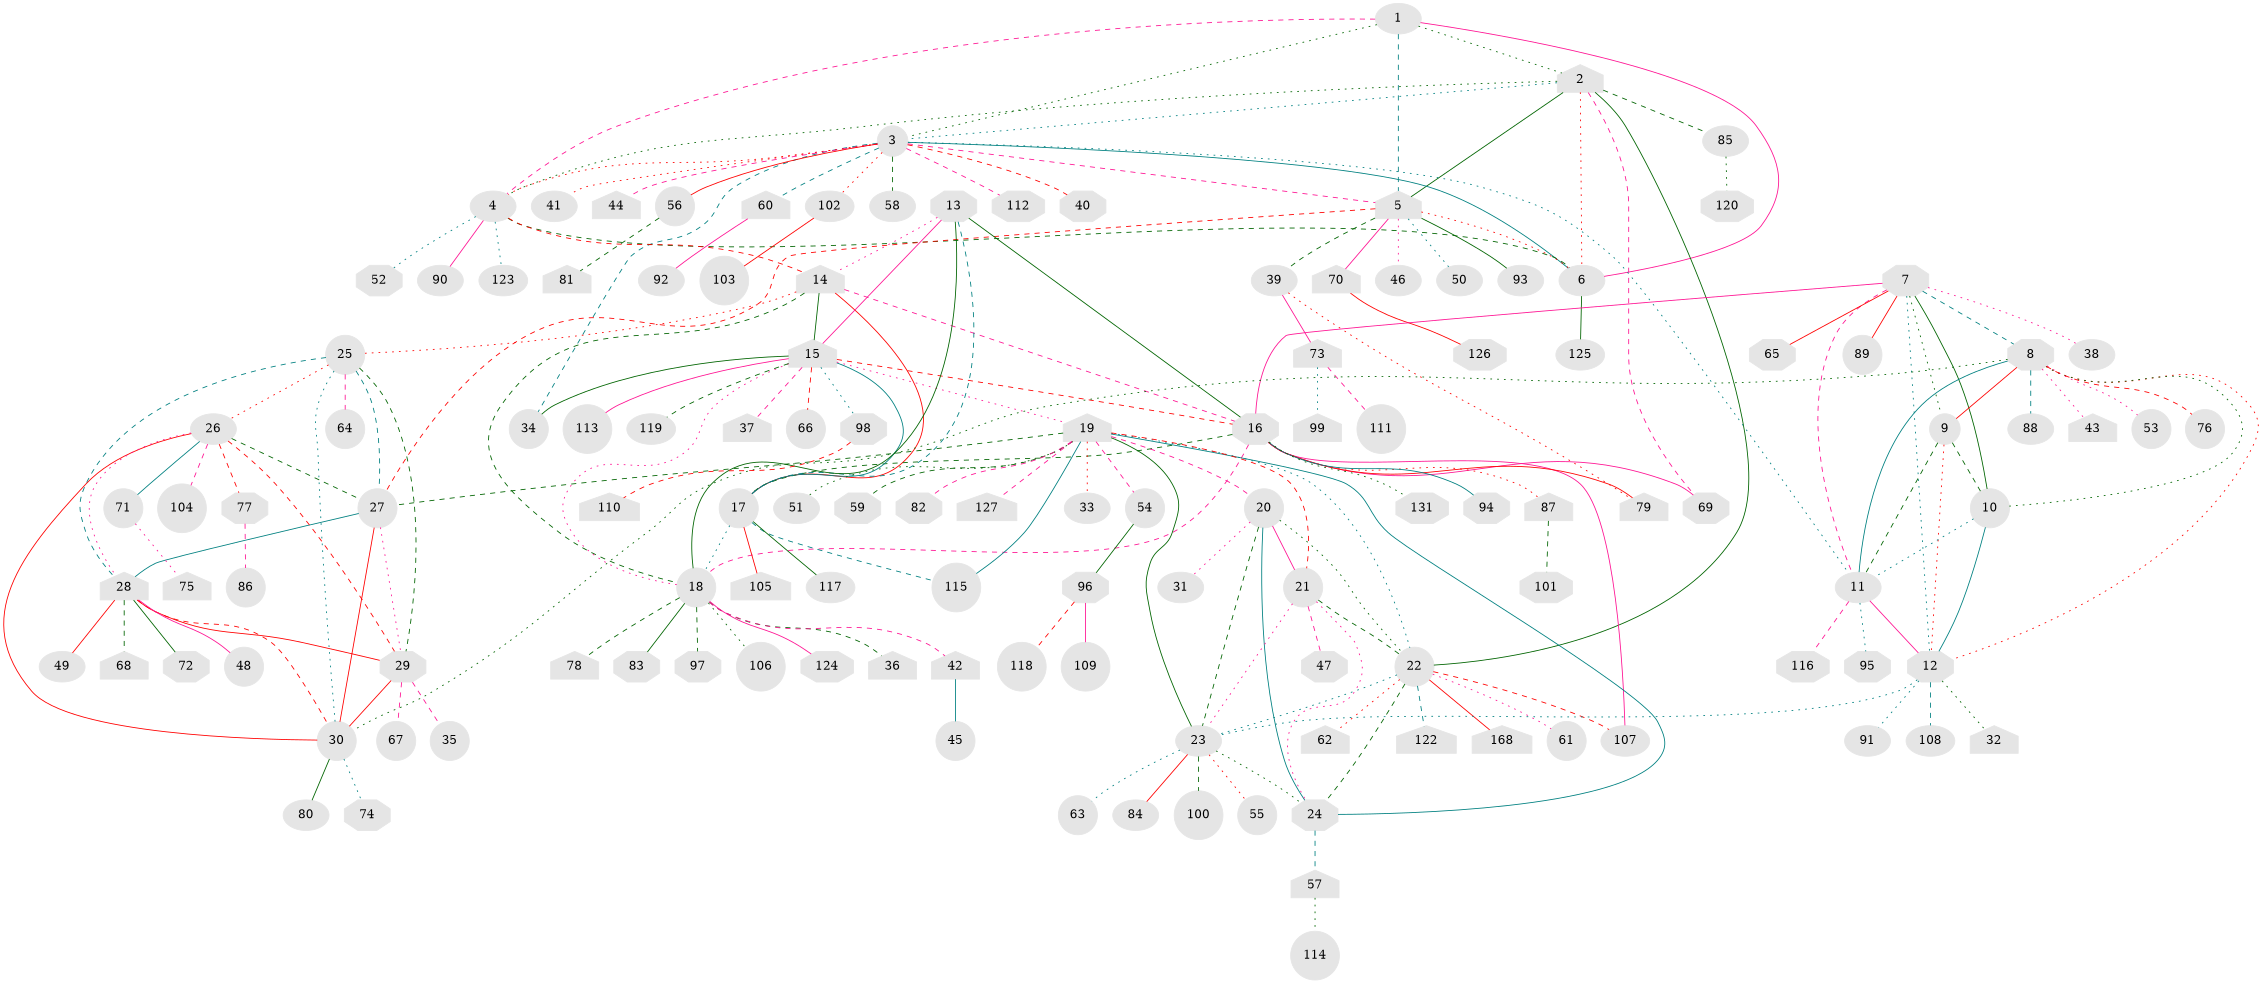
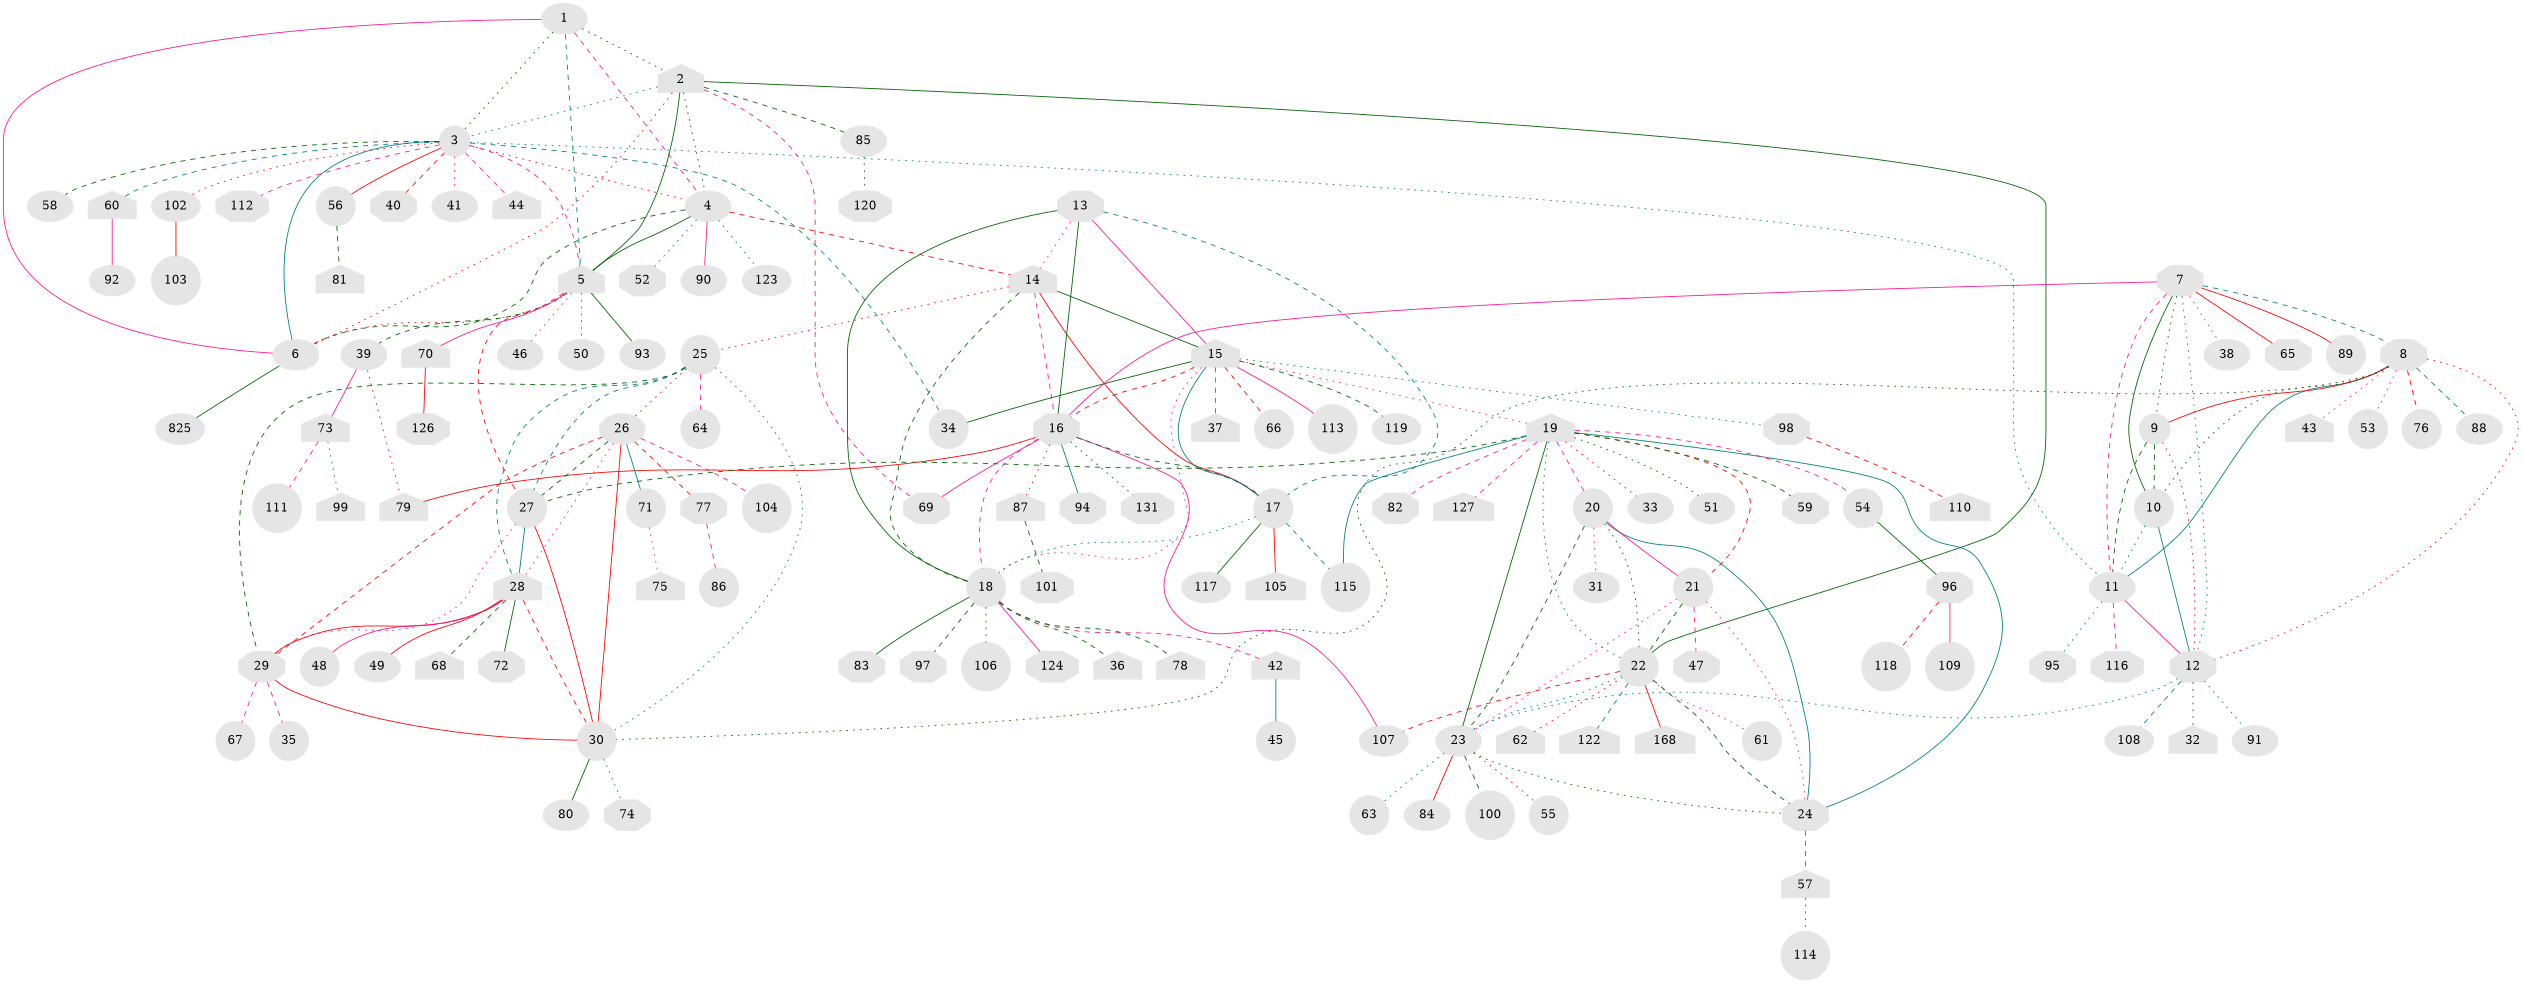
  graph {
    node [color=gray90 shape=circle style=filled]
    edge [color=darkgreen style=dashed]
    1 [shape=ellipse]
    2 [shape=house]
    3
    4 [shape=ellipse]
    5 [shape=house]
    6 [shape=ellipse]
    22
    69 [shape=octagon]
    85 [shape=ellipse]
    11 [shape=ellipse]
    34
    40 [shape=octagon]
    41 [shape=ellipse]
    44 [shape=house]
    56
    58 [shape=ellipse]
    60 [shape=house]
    102 [shape=ellipse]
    112 [shape=octagon]
    14 [shape=house]
    52 [shape=octagon]
    90 [shape=ellipse]
    123 [shape=ellipse]
    27
    39 [shape=ellipse]
    46 [shape=ellipse]
    50 [shape=ellipse]
    70 [shape=house]
    93 [shape=ellipse]
-   125 [shape=ellipse]
+   125 [shape=ellipse label=825]
    23 [shape=ellipse]
    107 [shape=ellipse]
    24 [shape=octagon]
    61
    62 [shape=house]
    122 [shape=house]
    n37 [label=168 shape=house]
    120 [shape=octagon]
    12 [shape=octagon]
    95 [shape=octagon]
    116 [shape=octagon]
    81 [shape=house]
    92 [shape=ellipse]
    103
    16 [shape=octagon]
    15 [shape=house]
    17
    18
    25
    30
    28 [shape=house]
    29 [shape=octagon]
    79 [shape=house]
    73 [shape=house]
    126 [shape=octagon]
    7 [shape=octagon]
    8 [shape=octagon]
    9
    10
    38 [shape=ellipse]
    65 [shape=octagon]
    89
    43 [shape=house]
    53
    76
    88 [shape=ellipse]
    32 [shape=house]
    91 [shape=ellipse]
    108 [shape=ellipse]
    87 [shape=house]
    94 [shape=octagon]
    n72 [label=131 shape=octagon]
    74 [shape=octagon]
    80 [shape=ellipse]
    55
    63
    84 [shape=ellipse]
    100
    13 [shape=octagon]
    19 [shape=house]
    37 [shape=house]
    66
    98 [shape=octagon]
    113
    119 [shape=ellipse]
    105 [shape=house]
    115
    117 [shape=ellipse]
    36 [shape=house]
    42 [shape=house]
    78 [shape=house]
    83 [shape=octagon]
    97 [shape=octagon]
    106
    124 [shape=octagon]
    26 [shape=ellipse]
    64
    20
    21
    33 [shape=ellipse]
    51 [shape=ellipse]
    54
    59 [shape=octagon]
    82 [shape=octagon]
    127 [shape=house]
    110 [shape=house]
    101 [shape=octagon]
    45
    31 [shape=ellipse]
    47 [shape=octagon]
    57 [shape=house]
    96 [shape=octagon]
    114
    71
    77 [shape=octagon]
    104
    48
    49 [shape=ellipse]
    68 [shape=house]
    72 [shape=octagon]
    35
    67
    75 [shape=house]
    86
    99 [shape=house]
    111
    109
    118
    1 -- 2 [style=dotted]
    1 -- 3 [style=dotted]
    1 -- 4 [color=deeppink]
    1 -- 5 [color=teal]
    1 -- 6 [color=deeppink style=solid]
    2 -- 3 [color=teal style=dotted]
    2 -- 4 [style=dotted]
    2 -- 5 [style=solid]
    2 -- 6 [color=red style=dotted]
    2 -- 22 [style=solid]
    2 -- 69 [color=deeppink]
    2 -- 85
    3 -- 4 [color=red style=dotted]
    3 -- 5 [color=deeppink]
    3 -- 6 [color=teal style=solid]
    3 -- 11 [color=teal style=dotted]
    3 -- 34 [color=teal]
    3 -- 40 [color=red]
    3 -- 41 [color=red style=dotted]
    3 -- 44 [color=deeppink]
    3 -- 56 [color=red style=solid]
    3 -- 58
    3 -- 60 [color=teal]
    3 -- 102 [color=red style=dotted]
    3 -- 112 [color=deeppink]
+   4 -- 5 [style=solid]
    4 -- 6
    4 -- 14 [color=red]
    4 -- 52 [color=teal style=dotted]
    4 -- 90 [color=deeppink style=solid]
    4 -- 123 [color=teal style=dotted]
    5 -- 6 [color=red style=dotted]
    5 -- 27 [color=red]
    5 -- 39
    5 -- 46 [color=deeppink style=dotted]
    5 -- 50 [color=teal style=dotted]
    5 -- 70 [color=deeppink style=solid]
    5 -- 93 [style=solid]
    6 -- 125 [style=solid]
    22 -- 23 [color=teal style=dotted]
    22 -- 107 [color=red]
    22 -- 24
    22 -- 61 [color=deeppink style=dotted]
    22 -- 62 [color=red style=dotted]
    22 -- 122 [color=teal]
    22 -- n37 [color=red style=solid]
    85 -- 120 [style=dotted]
    11 -- 12 [color=deeppink style=solid]
    11 -- 95 [color=teal style=dotted]
    11 -- 116 [color=deeppink]
    56 -- 81
    60 -- 92 [color=deeppink style=solid]
    102 -- 103 [color=red style=solid]
    14 -- 16 [color=deeppink]
    14 -- 15 [style=solid]
    14 -- 17 [color=red style=solid]
    14 -- 18
    14 -- 25 [color=red style=dotted]
    27 -- 30 [color=red style=solid]
    27 -- 28 [color=teal style=solid]
    27 -- 29 [color=deeppink style=dotted]
    39 -- 79 [color=red style=dotted]
    39 -- 73 [color=deeppink style=solid]
    70 -- 126 [color=red style=solid]
    23 -- 24 [style=dotted]
    23 -- 55 [color=red style=dotted]
    23 -- 63 [color=teal style=dotted]
    23 -- 84 [color=red style=solid]
    23 -- 100
    24 -- 57 [color=teal]
    12 -- 23 [color=teal style=dotted]
    12 -- 32 [style=dotted]
    12 -- 91 [color=teal style=dotted]
    12 -- 108 [color=teal]
    16 -- 69 [color=deeppink style=solid]
    16 -- 107 [color=deeppink style=solid]
    16 -- 17
    16 -- 18 [color=deeppink]
    16 -- 79 [color=red style=solid]
    16 -- 87 [color=red style=dotted]
    16 -- 94 [color=teal style=solid]
    16 -- n72 [style=dotted]
    15 -- 34 [style=solid]
    15 -- 16 [color=red]
    15 -- 17 [color=teal style=solid]
    15 -- 18 [color=deeppink style=dotted]
    15 -- 19 [color=deeppink style=dotted]
    15 -- 37 [color=deeppink]
    15 -- 66 [color=red]
    15 -- 98 [color=teal style=dotted]
    15 -- 113 [color=deeppink style=solid]
    15 -- 119
    17 -- 18 [color=teal style=dotted]
    17 -- 105 [color=red style=solid]
    17 -- 115 [color=teal]
    17 -- 117 [style=solid]
    18 -- 36
    18 -- 42 [color=deeppink]
    18 -- 78
    18 -- 83 [style=solid]
    18 -- 97
    18 -- 106 [style=dotted]
    18 -- 124 [color=deeppink style=solid]
    25 -- 27 [color=teal]
    25 -- 30 [color=teal style=dotted]
    25 -- 28 [color=teal]
    25 -- 29
    25 -- 26 [color=red style=dotted]
    25 -- 64 [color=deeppink]
    30 -- 74 [color=teal style=dotted]
    30 -- 80 [style=solid]
    28 -- 30 [color=red]
    28 -- 29 [color=red style=solid]
    28 -- 48 [color=deeppink style=solid]
    28 -- 49 [color=red style=solid]
    28 -- 68
    28 -- 72 [style=solid]
    29 -- 30 [color=red style=solid]
    29 -- 35 [color=deeppink]
    29 -- 67 [color=deeppink]
    73 -- 99 [color=teal style=dotted]
    73 -- 111 [color=deeppink]
    7 -- 11 [color=deeppink]
    7 -- 12 [color=teal style=dotted]
    7 -- 16 [color=deeppink style=solid]
    7 -- 8 [color=teal]
    7 -- 9 [style=dotted]
    7 -- 10 [style=solid]
    7 -- 38 [color=deeppink style=dotted]
    7 -- 65 [color=red style=solid]
    7 -- 89 [color=red style=solid]
    8 -- 11 [color=teal style=solid]
    8 -- 12 [color=red style=dotted]
    8 -- 30 [style=dotted]
    8 -- 9 [color=red style=solid]
    8 -- 10 [style=dotted]
    8 -- 43 [color=deeppink style=dotted]
    8 -- 53 [color=deeppink style=dotted]
    8 -- 76 [color=red]
    8 -- 88 [color=teal]
    9 -- 11
    9 -- 12 [color=red style=dotted]
    9 -- 10
    10 -- 11 [color=teal style=dotted]
    10 -- 12 [color=teal style=solid]
    87 -- 101
    13 -- 14 [color=deeppink style=dotted]
    13 -- 16 [style=solid]
    13 -- 15 [color=deeppink style=solid]
    13 -- 17 [color=teal]
    13 -- 18 [style=solid]
    19 -- 22 [color=teal style=dotted]
    19 -- 27
    19 -- 23 [style=solid]
    19 -- 24 [color=teal style=solid]
    19 -- 115 [color=teal style=solid]
    19 -- 20 [color=deeppink]
    19 -- 21 [color=red]
    19 -- 33 [color=red style=dotted]
    19 -- 51 [style=dotted]
    19 -- 54 [color=deeppink]
    19 -- 59
    19 -- 82 [color=deeppink]
    19 -- 127 [color=deeppink]
    98 -- 110 [color=red]
    42 -- 45 [color=teal style=solid]
    26 -- 27
    26 -- 30 [color=red style=solid]
    26 -- 28 [color=deeppink style=dotted]
    26 -- 29 [color=red]
    26 -- 71 [color=teal style=solid]
    26 -- 77 [color=red]
    26 -- 104 [color=deeppink]
    20 -- 22 [style=dotted]
    20 -- 23
    20 -- 24 [color=teal style=solid]
    20 -- 21 [color=deeppink style=solid]
    20 -- 31 [color=deeppink style=dotted]
    21 -- 22
    21 -- 23 [color=deeppink style=dotted]
    21 -- 24 [color=deeppink style=dotted]
    21 -- 47 [color=deeppink]
    54 -- 96 [style=solid]
    57 -- 114 [style=dotted]
    96 -- 109 [color=deeppink style=solid]
    96 -- 118 [color=red]
    71 -- 75 [color=deeppink style=dotted]
    77 -- 86 [color=deeppink]
  }
